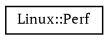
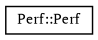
  digraph {
    rankdir=LR
    fontname="PT Serif"
-   n1 [color=black fillcolor=white fontname="PT Serif" fontsize=10 height=0.2 label="Linux::Perf" shape=record style=filled width=0.4]
+   n1 [color=black fillcolor=white fontname="PT Serif" fontsize=10 height=0.2 label="Perf::Perf" shape=record style=filled width=0.4]
  }
